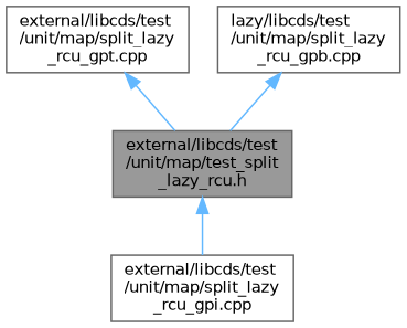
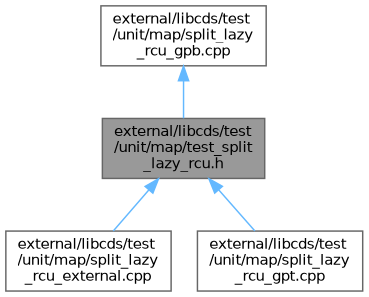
  digraph {
    node [color=grey40 fillcolor=white fontname=Helvetica fontsize=10 shape=box style=filled]
    edge [color=steelblue1 dir=back fontname=Helvetica fontsize=10 labelfontname=Helvetica labelfontsize=10 style=solid]
    n1 [color=gray40 fillcolor=grey60 fontcolor=black height=0.2 label="external/libcds/test\l/unit/map/test_split\l_lazy_rcu.h" width=0.4]
-   n2 [height=0.2 label="external/libcds/test\l/unit/map/split_lazy\l_rcu_gpi.cpp" width=0.4]
+   n2 [height=0.2 label="external/libcds/test\l/unit/map/split_lazy\l_rcu_external.cpp" width=0.4]
    n3 [height=0.2 label="external/libcds/test\l/unit/map/split_lazy\l_rcu_gpt.cpp" width=0.4]
-   n4 [height=0.2 label="lazy/libcds/test\l/unit/map/split_lazy\l_rcu_gpb.cpp" width=0.4]
+   n4 [height=0.2 label="external/libcds/test\l/unit/map/split_lazy\l_rcu_gpb.cpp" width=0.4]
    n1 -> n2
-   n3 -> n1
+   n1 -> n3
    n4 -> n1
  }
